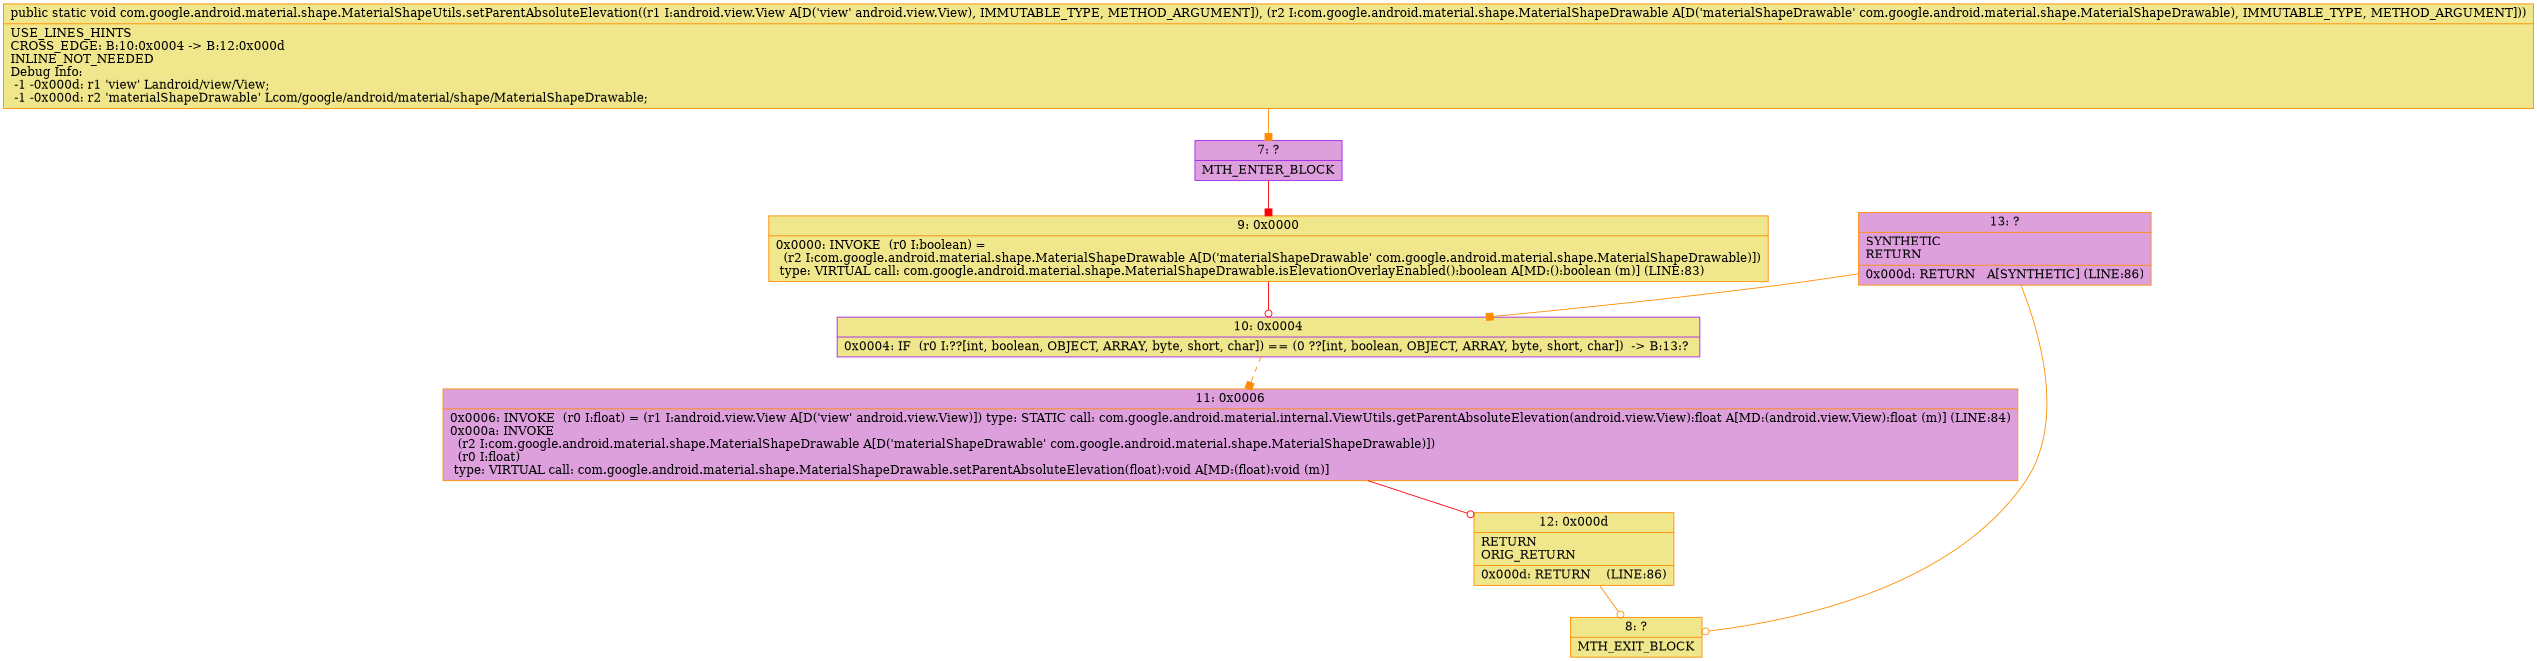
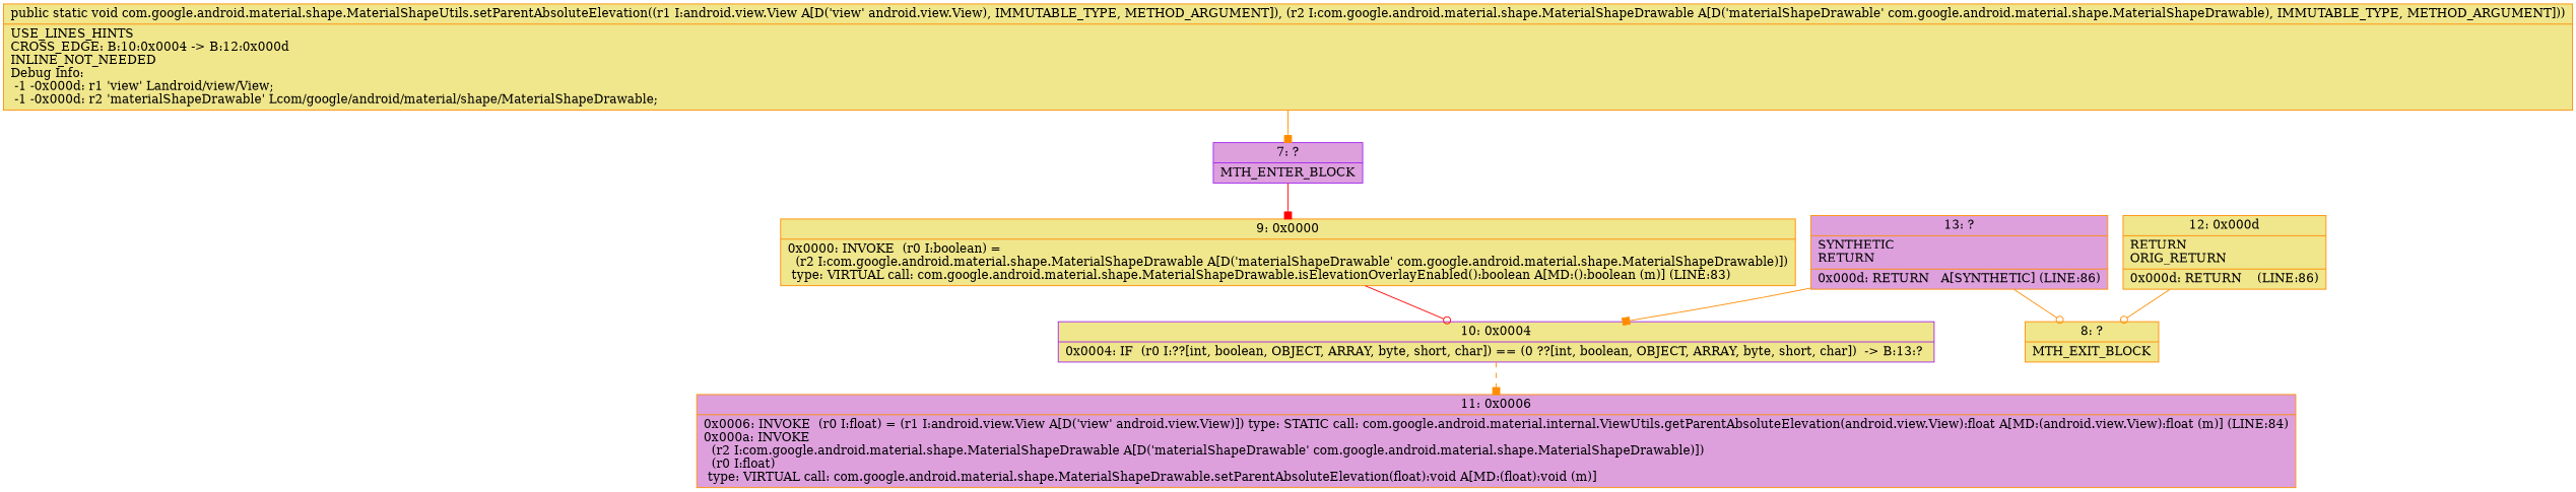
  digraph {
    node [color=darkorange fillcolor=khaki shape=record style=filled]
    edge [arrowhead=box color=darkorange]
    n1 [color=purple fillcolor=plum label="{7\:\ ?|MTH_ENTER_BLOCK\l}"]
    n2 [label="{9\:\ 0x0000|0x0000: INVOKE  (r0 I:boolean) = \l  (r2 I:com.google.android.material.shape.MaterialShapeDrawable A[D('materialShapeDrawable' com.google.android.material.shape.MaterialShapeDrawable)])\l type: VIRTUAL call: com.google.android.material.shape.MaterialShapeDrawable.isElevationOverlayEnabled():boolean A[MD:():boolean (m)] (LINE:83)\l}"]
    n3 [color=purple label="{10\:\ 0x0004|0x0004: IF  (r0 I:??[int, boolean, OBJECT, ARRAY, byte, short, char]) == (0 ??[int, boolean, OBJECT, ARRAY, byte, short, char])  \-\> B:13:? \l}"]
    n4 [fillcolor=plum label="{11\:\ 0x0006|0x0006: INVOKE  (r0 I:float) = (r1 I:android.view.View A[D('view' android.view.View)]) type: STATIC call: com.google.android.material.internal.ViewUtils.getParentAbsoluteElevation(android.view.View):float A[MD:(android.view.View):float (m)] (LINE:84)\l0x000a: INVOKE  \l  (r2 I:com.google.android.material.shape.MaterialShapeDrawable A[D('materialShapeDrawable' com.google.android.material.shape.MaterialShapeDrawable)])\l  (r0 I:float)\l type: VIRTUAL call: com.google.android.material.shape.MaterialShapeDrawable.setParentAbsoluteElevation(float):void A[MD:(float):void (m)]\l}"]
    n5 [label="{12\:\ 0x000d|RETURN\lORIG_RETURN\l|0x000d: RETURN    (LINE:86)\l}"]
    n6 [fillcolor=plum label="{13\:\ ?|SYNTHETIC\lRETURN\l|0x000d: RETURN   A[SYNTHETIC] (LINE:86)\l}"]
    n7 [label="{8\:\ ?|MTH_EXIT_BLOCK\l}"]
    n8 [label="{public static void com.google.android.material.shape.MaterialShapeUtils.setParentAbsoluteElevation((r1 I:android.view.View A[D('view' android.view.View), IMMUTABLE_TYPE, METHOD_ARGUMENT]), (r2 I:com.google.android.material.shape.MaterialShapeDrawable A[D('materialShapeDrawable' com.google.android.material.shape.MaterialShapeDrawable), IMMUTABLE_TYPE, METHOD_ARGUMENT]))  | USE_LINES_HINTS\lCROSS_EDGE: B:10:0x0004 \-\> B:12:0x000d\lINLINE_NOT_NEEDED\lDebug Info:\l  \-1 \-0x000d: r1 'view' Landroid\/view\/View;\l  \-1 \-0x000d: r2 'materialShapeDrawable' Lcom\/google\/android\/material\/shape\/MaterialShapeDrawable;\l}"]
    n1 -> n2 [color=red]
    n2 -> n3 [arrowhead=odot color=red]
    n3 -> n4 [style=dashed]
-   n4 -> n5 [arrowhead=odot color=red]
    n5 -> n7 [arrowhead=odot]
    n6 -> n3
    n6 -> n7 [arrowhead=odot]
    n8 -> n1
  }
